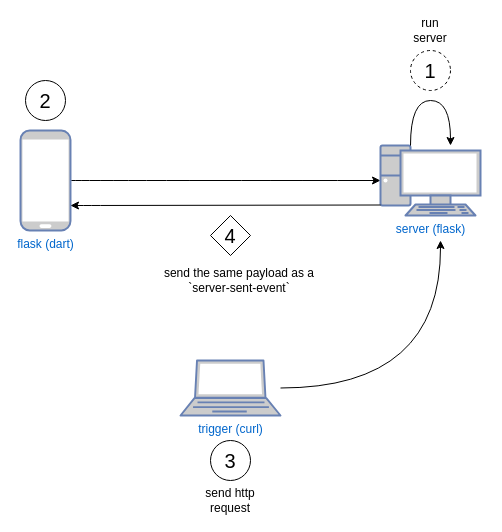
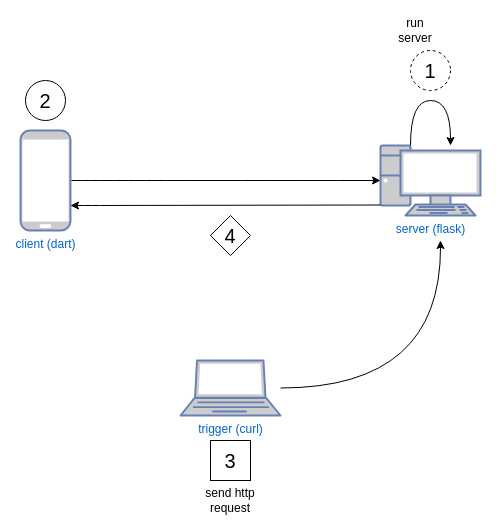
  <mxCell id="0" />
  <mxCell id="1" parent="0" />
  <mxCell id="2" style="edgeStyle=orthogonalEdgeStyle;curved=1;rounded=0;orthogonalLoop=1;jettySize=auto;html=1;entryX=0;entryY=0.5;entryDx=0;entryDy=0;entryPerimeter=0;" edge="1" parent="1" source="3" target="4"><mxGeometry relative="1" as="geometry" /></mxCell>
- <mxCell id="3" value="flask (dart)" style="fontColor=#0066CC;verticalAlign=top;verticalLabelPosition=bottom;labelPosition=center;align=center;html=1;outlineConnect=0;fillColor=#CCCCCC;strokeColor=#6881B3;gradientColor=none;gradientDirection=north;strokeWidth=2;shape=mxgraph.networks.mobile;" vertex="1" parent="1"><mxGeometry x="20" y="130" width="50" height="100" as="geometry" /></mxCell>
+ <mxCell id="3" value="client (dart)" style="fontColor=#0066CC;verticalAlign=top;verticalLabelPosition=bottom;labelPosition=center;align=center;html=1;outlineConnect=0;fillColor=#CCCCCC;strokeColor=#6881B3;gradientColor=none;gradientDirection=north;strokeWidth=2;shape=mxgraph.networks.mobile;" vertex="1" parent="1"><mxGeometry x="20" y="130" width="50" height="100" as="geometry" /></mxCell>
  <mxCell id="4" value="server (flask)" style="fontColor=#0066CC;verticalAlign=top;verticalLabelPosition=bottom;labelPosition=center;align=center;html=1;outlineConnect=0;fillColor=#CCCCCC;strokeColor=#6881B3;gradientColor=none;gradientDirection=north;strokeWidth=2;shape=mxgraph.networks.pc;" vertex="1" parent="1"><mxGeometry x="380" y="145" width="100" height="70" as="geometry" /></mxCell>
  <mxCell id="5" style="edgeStyle=orthogonalEdgeStyle;curved=1;rounded=0;orthogonalLoop=1;jettySize=auto;html=1;" edge="1" parent="1" source="6"><mxGeometry relative="1" as="geometry"><mxPoint x="440" y="240" as="targetPoint" /></mxGeometry></mxCell>
  <mxCell id="6" value="trigger (curl)" style="fontColor=#0066CC;verticalAlign=top;verticalLabelPosition=bottom;labelPosition=center;align=center;html=1;outlineConnect=0;fillColor=#CCCCCC;strokeColor=#6881B3;gradientColor=none;gradientDirection=north;strokeWidth=2;shape=mxgraph.networks.laptop;" vertex="1" parent="1"><mxGeometry x="180" y="360" width="100" height="55" as="geometry" /></mxCell>
  <mxCell id="7" value="" style="edgeStyle=orthogonalEdgeStyle;rounded=0;orthogonalLoop=1;jettySize=auto;html=1;curved=1;" edge="1" parent="1" source="4" target="4"><mxGeometry y="20" relative="1" as="geometry"><Array as="points"><mxPoint x="450" y="100" /></Array><mxPoint as="offset" /></mxGeometry></mxCell>
  <mxCell id="8" value="&lt;font style=&quot;font-size: 20px&quot;&gt;1&lt;/font&gt;" style="ellipse;whiteSpace=wrap;html=1;aspect=fixed;dashed=1;" vertex="1" parent="1"><mxGeometry x="410" y="50" width="40" height="40" as="geometry" /></mxCell>
- <mxCell id="9" value="run server" style="text;html=1;strokeColor=none;fillColor=none;align=center;verticalAlign=middle;whiteSpace=wrap;rounded=0;" vertex="1" parent="1"><mxGeometry x="410" y="20" width="40" height="20" as="geometry" /></mxCell>
+ <mxCell id="9" value="run server" style="text;html=1;strokeColor=none;fillColor=none;align=center;verticalAlign=middle;whiteSpace=wrap;rounded=0;" vertex="1" parent="1"><mxGeometry x="395" y="20" width="40" height="20" as="geometry" /></mxCell>
  <mxCell id="10" value="&lt;font style=&quot;font-size: 20px&quot;&gt;2&lt;/font&gt;" style="ellipse;whiteSpace=wrap;html=1;aspect=fixed;" vertex="1" parent="1"><mxGeometry x="25" y="80" width="40" height="40" as="geometry" /></mxCell>
- <mxCell id="11" value="&lt;font style=&quot;font-size: 20px&quot;&gt;3&lt;/font&gt;" style="ellipse;whiteSpace=wrap;html=1;aspect=fixed;" vertex="1" parent="1"><mxGeometry x="210" y="440" width="40" height="40" as="geometry" /></mxCell>
+ <mxCell id="11" value="&lt;font style=&quot;font-size: 20px&quot;&gt;3&lt;/font&gt;" style="whiteSpace=wrap;html=1;aspect=fixed;rounded=0;" vertex="1" parent="1"><mxGeometry x="210" y="440" width="40" height="40" as="geometry" /></mxCell>
  <mxCell id="12" value="send http request" style="text;html=1;strokeColor=none;fillColor=none;align=center;verticalAlign=middle;whiteSpace=wrap;rounded=0;" vertex="1" parent="1"><mxGeometry x="200" y="490" width="60" height="20" as="geometry" /></mxCell>
  <mxCell id="13" value="" style="endArrow=classic;html=1;exitX=0;exitY=0.85;exitDx=0;exitDy=0;exitPerimeter=0;entryX=1;entryY=0.75;entryDx=0;entryDy=0;entryPerimeter=0;" edge="1" parent="1" source="4" target="3"><mxGeometry width="50" height="50" relative="1" as="geometry"><mxPoint x="300" y="270" as="sourcePoint" /><mxPoint x="80" y="205" as="targetPoint" /><Array as="points"><mxPoint x="90" y="205" /></Array></mxGeometry></mxCell>
  <mxCell id="14" value="&lt;font style=&quot;font-size: 20px&quot;&gt;4&lt;/font&gt;" style="rhombus;whiteSpace=wrap;html=1;aspect=fixed;" vertex="1" parent="1"><mxGeometry x="210" y="215" width="40" height="40" as="geometry" /></mxCell>
- <mxCell id="15" value="send the same payload as a `server-sent-event`" style="text;html=1;strokeColor=none;fillColor=none;align=center;verticalAlign=middle;whiteSpace=wrap;rounded=0;" vertex="1" parent="1"><mxGeometry x="160" y="260" width="157.5" height="40" as="geometry" /></mxCell>
